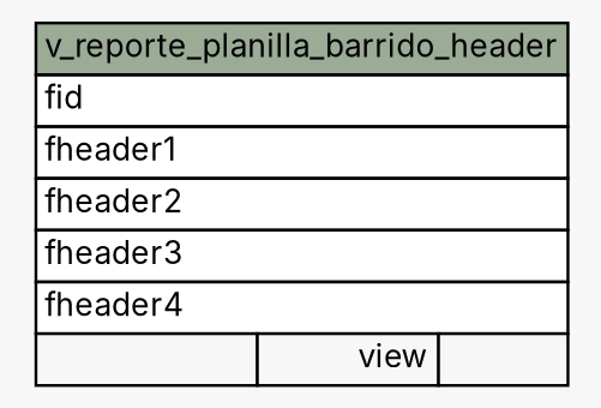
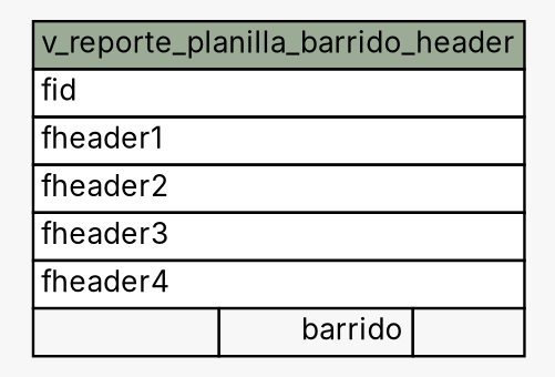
  digraph {
    bgcolor="#f7f7f7"
    rankdir=TB
    fontname=Inter
-   n1 [fontname=Inter fontsize=11 label=<     <TABLE BORDER="0" CELLBORDER="1" CELLSPACING="0" BGCOLOR="#ffffff">       <TR><TD PORT="v_reporte_planilla_barrido_header.heading" COLSPAN="3" BGCOLOR="#9bab96" ALIGN="CENTER">v_reporte_planilla_barrido_header</TD></TR>       <TR><TD PORT="fid" COLSPAN="3" ALIGN="LEFT">fid</TD></TR>       <TR><TD PORT="fheader1" COLSPAN="3" ALIGN="LEFT">fheader1</TD></TR>       <TR><TD PORT="fheader2" COLSPAN="3" ALIGN="LEFT">fheader2</TD></TR>       <TR><TD PORT="fheader3" COLSPAN="3" ALIGN="LEFT">fheader3</TD></TR>       <TR><TD PORT="fheader4" COLSPAN="3" ALIGN="LEFT">fheader4</TD></TR>       <TR><TD ALIGN="LEFT" BGCOLOR="#f7f7f7">  </TD><TD ALIGN="RIGHT" BGCOLOR="#f7f7f7">view</TD><TD ALIGN="RIGHT" BGCOLOR="#f7f7f7">  </TD></TR>     </TABLE>> shape=plaintext]
+   n1 [fontname=Inter fontsize=11 label=<     <TABLE BORDER="0" CELLBORDER="1" CELLSPACING="0" BGCOLOR="#ffffff">       <TR><TD PORT="v_reporte_planilla_barrido_header.heading" COLSPAN="3" BGCOLOR="#9bab96" ALIGN="CENTER">v_reporte_planilla_barrido_header</TD></TR>       <TR><TD PORT="fid" COLSPAN="3" ALIGN="LEFT">fid</TD></TR>       <TR><TD PORT="fheader1" COLSPAN="3" ALIGN="LEFT">fheader1</TD></TR>       <TR><TD PORT="fheader2" COLSPAN="3" ALIGN="LEFT">fheader2</TD></TR>       <TR><TD PORT="fheader3" COLSPAN="3" ALIGN="LEFT">fheader3</TD></TR>       <TR><TD PORT="fheader4" COLSPAN="3" ALIGN="LEFT">fheader4</TD></TR>       <TR><TD ALIGN="LEFT" BGCOLOR="#f7f7f7">  </TD><TD ALIGN="RIGHT" BGCOLOR="#f7f7f7">barrido</TD><TD ALIGN="RIGHT" BGCOLOR="#f7f7f7">  </TD></TR>     </TABLE>> shape=plaintext]
  }
